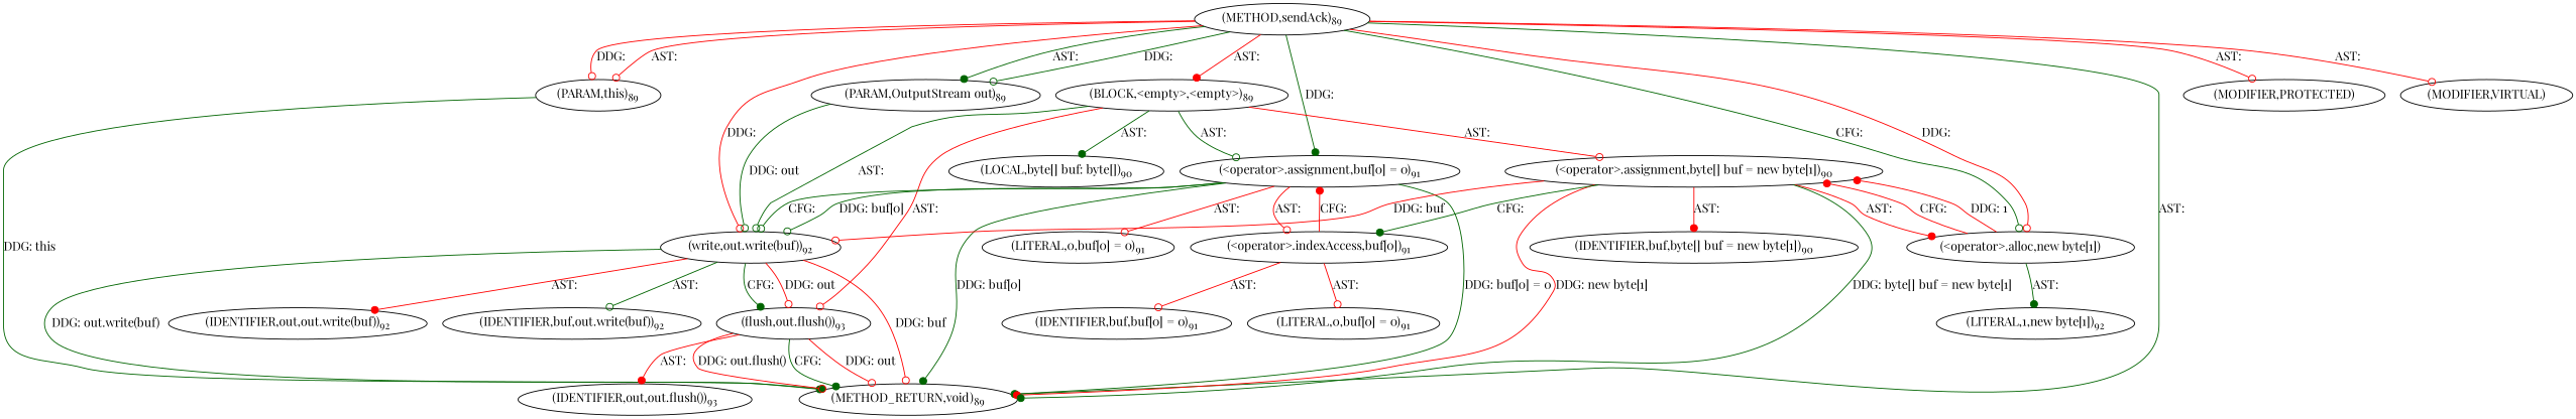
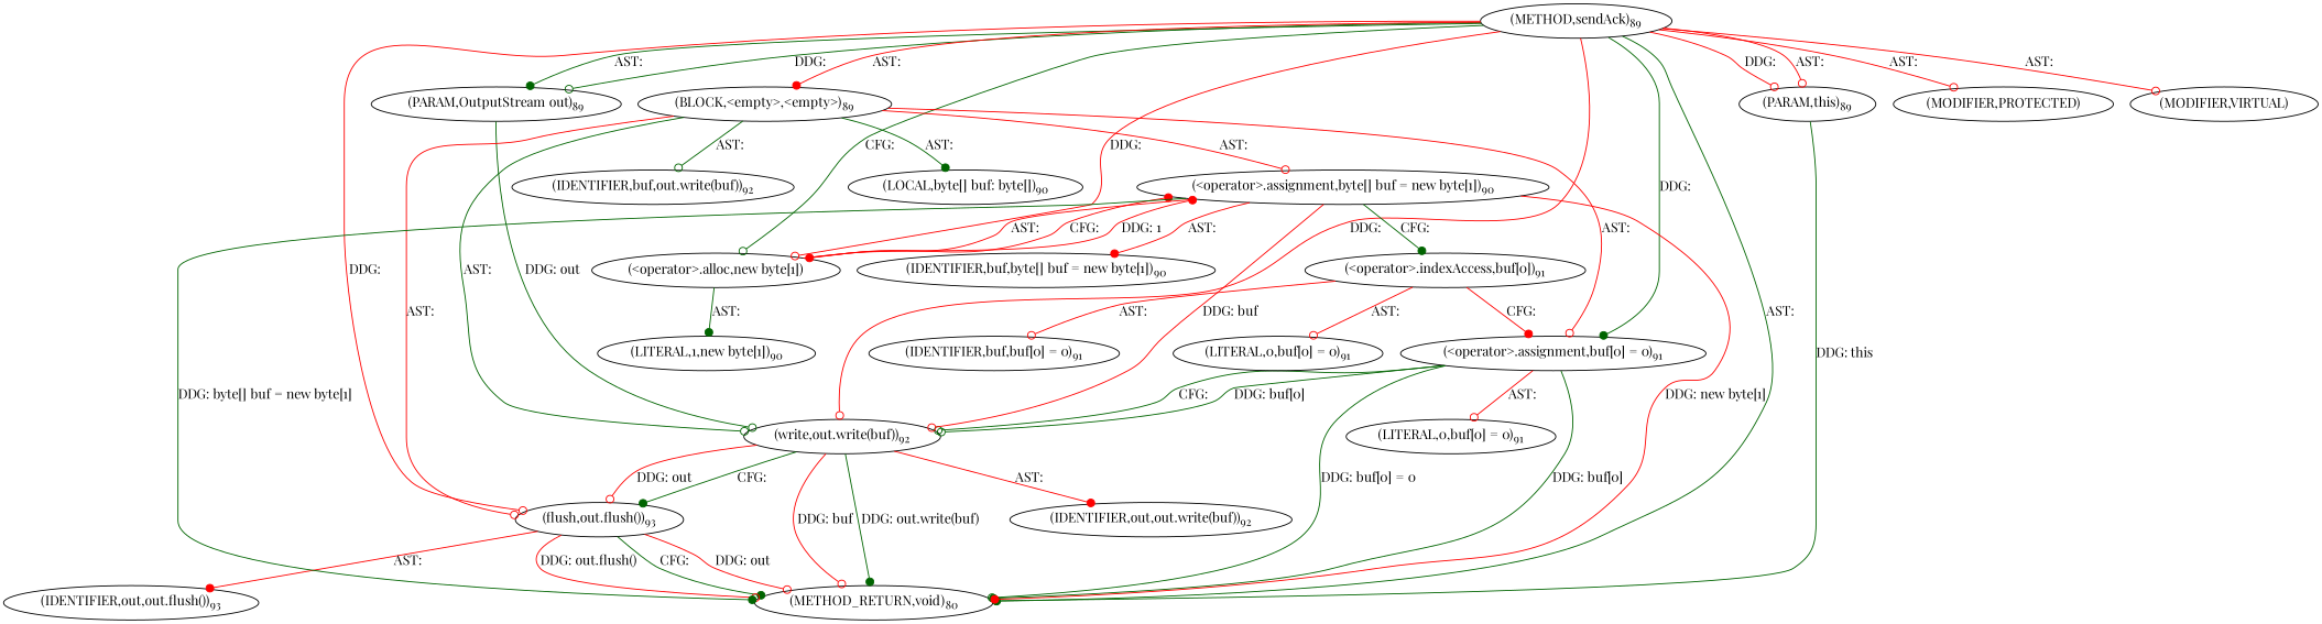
  digraph {
    fontname="Playfair Display"
    node [fontname="Playfair Display"]
    edge [arrowhead=odot color=red fontname="Playfair Display"]
    n1 [label=<(METHOD,sendAck)<SUB>89</SUB>>]
    n2 [label=<(PARAM,this)<SUB>89</SUB>>]
    n3 [label=<(PARAM,OutputStream out)<SUB>89</SUB>>]
    n4 [label=<(BLOCK,&lt;empty&gt;,&lt;empty&gt;)<SUB>89</SUB>>]
    n5 [label=<(&lt;operator&gt;.alloc,new byte[1])>]
    n6 [label=<(&lt;operator&gt;.assignment,buf[0] = 0)<SUB>91</SUB>>]
    n7 [label=<(write,out.write(buf))<SUB>92</SUB>>]
    n8 [label=<(flush,out.flush())<SUB>93</SUB>>]
    n9 [label=<(MODIFIER,PROTECTED)>]
    n10 [label=<(MODIFIER,VIRTUAL)>]
-   n11 [label=<(METHOD_RETURN,void)<SUB>89</SUB>>]
+   n11 [label=<(METHOD_RETURN,void)<SUB>80</SUB>>]
    n12 [label=<(LOCAL,byte[] buf: byte[])<SUB>90</SUB>>]
    n13 [label=<(&lt;operator&gt;.assignment,byte[] buf = new byte[1])<SUB>90</SUB>>]
-   n14 [label=<(LITERAL,1,new byte[1])<SUB>92</SUB>>]
+   n14 [label=<(LITERAL,1,new byte[1])<SUB>90</SUB>>]
    n15 [label=<(&lt;operator&gt;.indexAccess,buf[0])<SUB>91</SUB>>]
    n16 [label=<(LITERAL,0,buf[0] = 0)<SUB>91</SUB>>]
    n17 [label=<(IDENTIFIER,out,out.write(buf))<SUB>92</SUB>>]
    n18 [label=<(IDENTIFIER,buf,out.write(buf))<SUB>92</SUB>>]
    n19 [label=<(IDENTIFIER,out,out.flush())<SUB>93</SUB>>]
    n20 [label=<(IDENTIFIER,buf,byte[] buf = new byte[1])<SUB>90</SUB>>]
    n21 [label=<(IDENTIFIER,buf,buf[0] = 0)<SUB>91</SUB>>]
    n22 [label=<(LITERAL,0,buf[0] = 0)<SUB>91</SUB>>]
    n1 -> n2 [label="AST: "]
    n1 -> n2 [label="DDG: "]
    n1 -> n3 [arrowhead=dot color=darkgreen label="AST: "]
    n1 -> n3 [color=darkgreen label="DDG: "]
    n1 -> n4 [arrowhead=dot label="AST: "]
    n1 -> n5 [color=darkgreen label="CFG: "]
    n1 -> n5 [label="DDG: "]
    n1 -> n6 [arrowhead=dot color=darkgreen label="DDG: "]
    n1 -> n7 [label="DDG: "]
+   n1 -> n8 [label="DDG: "]
    n1 -> n9 [label="AST: "]
    n1 -> n10 [label="AST: "]
    n1 -> n11 [arrowhead=dot color=darkgreen label="AST: "]
    n2 -> n11 [arrowhead=dot color=darkgreen label="DDG: this"]
    n3 -> n7 [color=darkgreen label="DDG: out"]
-   n4 -> n6 [color=darkgreen label="AST: "]
+   n4 -> n6 [label="AST: "]
    n4 -> n7 [color=darkgreen label="AST: "]
    n4 -> n8 [label="AST: "]
    n4 -> n12 [arrowhead=dot color=darkgreen label="AST: "]
    n4 -> n13 [label="AST: "]
    n5 -> n13 [arrowhead=dot label="CFG: "]
    n5 -> n13 [arrowhead=dot label="DDG: 1"]
    n5 -> n14 [arrowhead=dot color=darkgreen label="AST: "]
    n6 -> n7 [color=darkgreen label="CFG: "]
    n6 -> n7 [color=darkgreen label="DDG: buf[0]"]
    n6 -> n11 [arrowhead=dot color=darkgreen label="DDG: buf[0]"]
    n6 -> n11 [color=darkgreen label="DDG: buf[0] = 0"]
-   n6 -> n15 [label="AST: "]
    n6 -> n16 [label="AST: "]
    n7 -> n8 [arrowhead=dot color=darkgreen label="CFG: "]
    n7 -> n8 [label="DDG: out"]
    n7 -> n11 [label="DDG: buf"]
    n7 -> n11 [arrowhead=dot color=darkgreen label="DDG: out.write(buf)"]
    n7 -> n17 [arrowhead=dot label="AST: "]
-   n7 -> n18 [color=darkgreen label="AST: "]
+   n4 -> n18 [color=darkgreen label="AST: "]
    n8 -> n11 [arrowhead=dot color=darkgreen label="CFG: "]
    n8 -> n11 [label="DDG: out"]
    n8 -> n11 [label="DDG: out.flush()"]
    n8 -> n19 [arrowhead=dot label="AST: "]
    n13 -> n5 [arrowhead=dot label="AST: "]
    n13 -> n7 [label="DDG: buf"]
    n13 -> n11 [arrowhead=dot label="DDG: new byte[1]"]
    n13 -> n11 [arrowhead=dot color=darkgreen label="DDG: byte[] buf = new byte[1]"]
    n13 -> n15 [arrowhead=dot color=darkgreen label="CFG: "]
    n13 -> n20 [arrowhead=dot label="AST: "]
    n15 -> n6 [arrowhead=dot label="CFG: "]
    n15 -> n21 [label="AST: "]
    n15 -> n22 [label="AST: "]
  }
